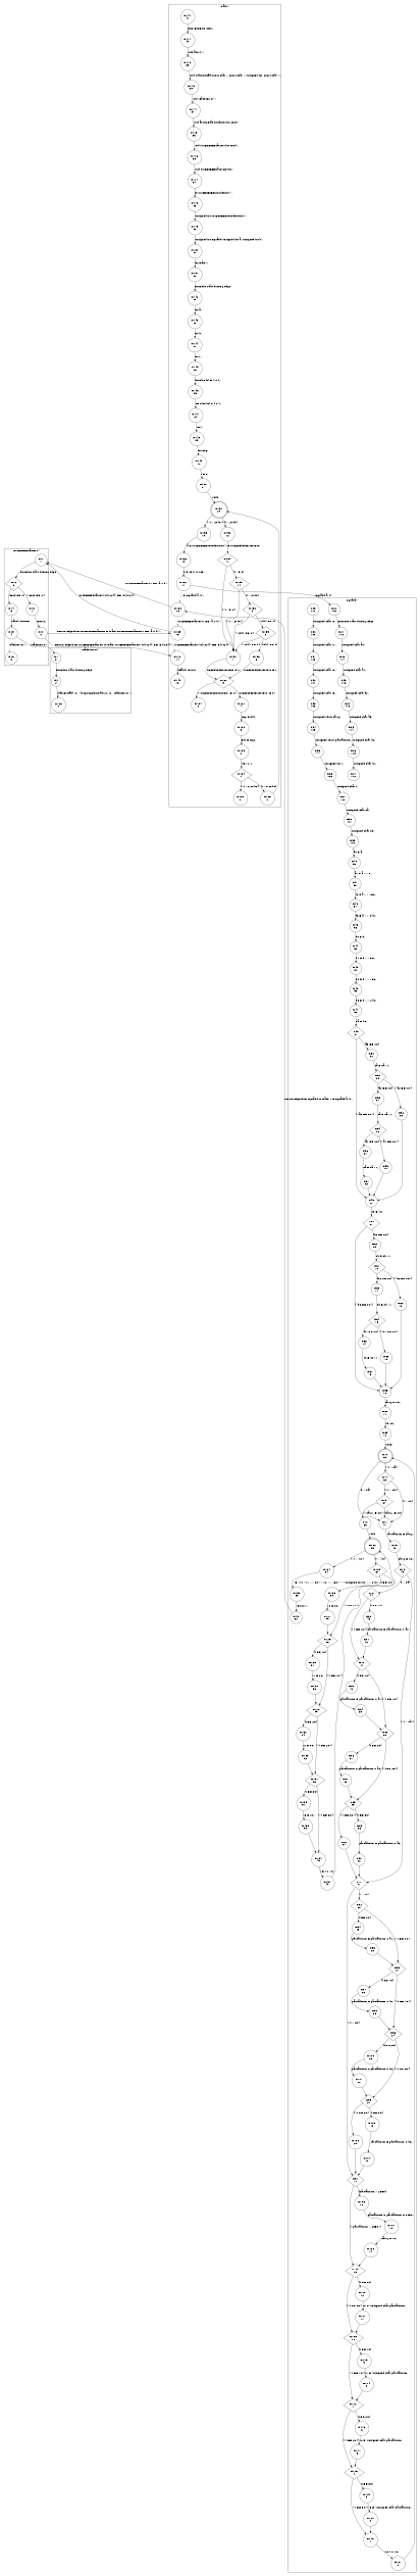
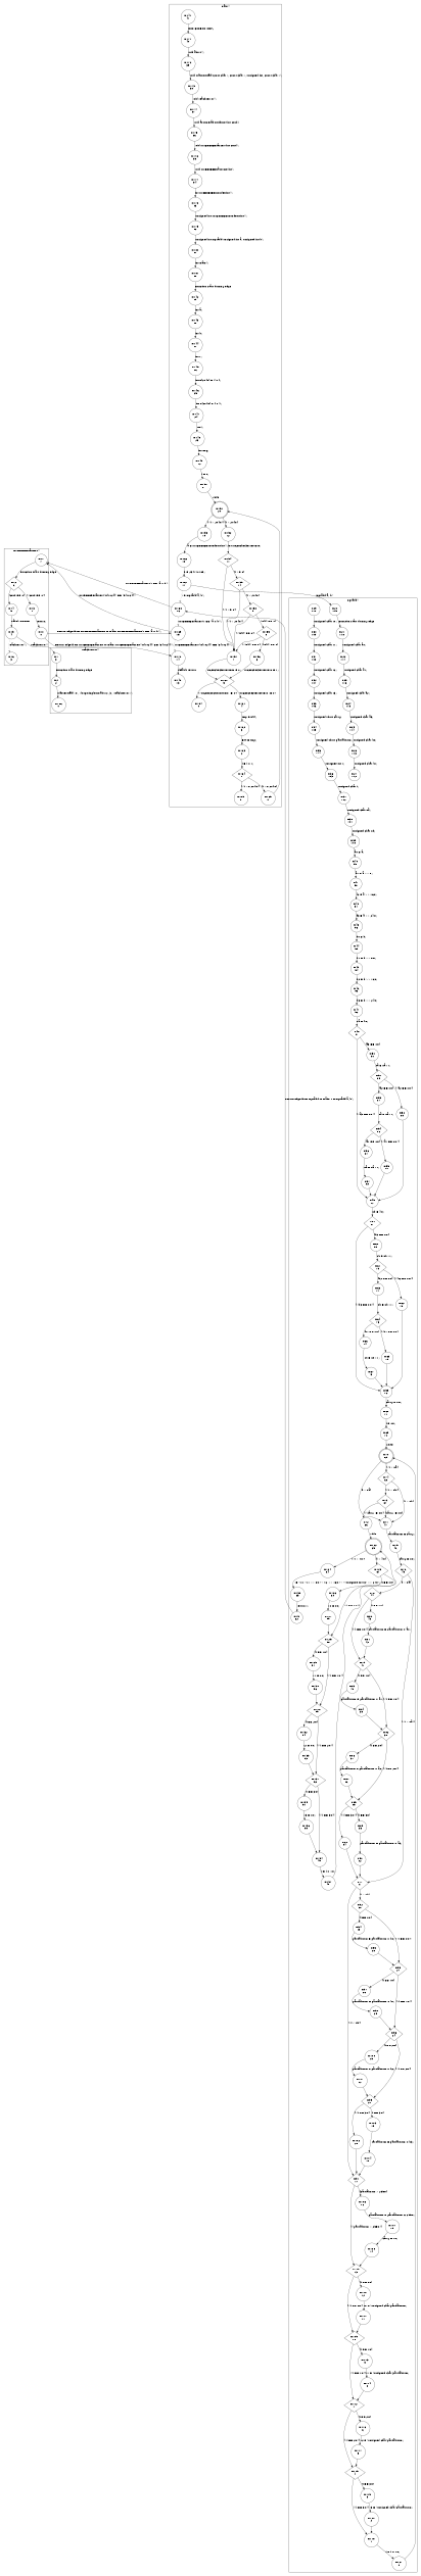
  digraph {
    node [shape=circle]
    n1 [label="N11\n7"]
    n2 [label="N12\n6" shape=diamond]
    n3 [label="N13\n1"]
    n4 [label="N14\n5"]
    n5 [label="N10\n0"]
    n6 [label="N15\n4"]
    n7 [label="N16\n3"]
    n8 [label="N141\n41"]
    n9 [label="N171\n40"]
    n10 [label="N172\n39"]
    n11 [label="N173\n38"]
    n12 [label="N174\n37"]
    n13 [label="N175\n36"]
    n14 [label="N176\n35"]
    n15 [label="N177\n34"]
    n16 [label="N178\n33"]
    n17 [label="N179\n32"]
    n18 [label="N180\n31"]
    n19 [label="N181\n30"]
    n20 [label="N142\n29"]
    n21 [label="N143\n28"]
    n22 [label="N144\n27"]
    n23 [label="N145\n26"]
    n24 [label="N146\n25"]
    n25 [label="N147\n24"]
    n26 [label="N148\n23"]
    n27 [label="N149\n22"]
    n28 [label="N150\n21"]
    n29 [label="N151\n20" shape=doublecircle]
    n30 [label="N153\n19"]
    n31 [label="N152\n12"]
    n32 [label="N166\n18"]
    n33 [label="N167\n17"]
    n34 [label="N168\n16"]
    n35 [label="N169\n15"]
    n36 [label="N170\n14"]
    n37 [label="N140\n13"]
    n38 [label="N154\n11" shape=diamond]
    n39 [label="N157\n7"]
    n40 [label="N159\n14" shape=diamond]
    n41 [label="N160\n5" shape=diamond]
    n42 [label="N184\n0"]
    n43 [label="N161\n4"]
    n44 [label="N162\n3"]
    n45 [label="N163\n2"]
    n46 [label="N164\n1" shape=diamond]
    n47 [label="N185\n0"]
    n48 [label="N165\n0"]
    n49 [label="N158\n9" shape=diamond]
    n50 [label="N155\n8" shape=diamond]
    n51 [label="N156\n6"]
    n52 [label="N20\n119"]
    n53 [label="N21\n118"]
    n54 [label="N22\n117"]
    n55 [label="N23\n116"]
    n56 [label="N24\n115"]
    n57 [label="N25\n114"]
    n58 [label="N26\n113"]
    n59 [label="N27\n112"]
    n60 [label="N29\n110"]
    n61 [label="N30\n109"]
    n62 [label="N31\n108"]
    n63 [label="N32\n107"]
    n64 [label="N33\n106"]
    n65 [label="N34\n105"]
    n66 [label="N35\n104"]
    n67 [label="N36\n103"]
    n68 [label="N37\n102"]
    n69 [label="N38\n101"]
    n70 [label="N39\n100"]
    n71 [label="N40\n99"]
    n72 [label="N41\n98"]
    n73 [label="N42\n97"]
    n74 [label="N43\n96"]
    n75 [label="N44\n95"]
    n76 [label="N45\n94"]
    n77 [label="N46\n93"]
    n78 [label="N47\n92"]
    n79 [label="N48\n91" shape=diamond]
    n80 [label="N49\n82"]
    n81 [label="N50\n90"]
    n82 [label="N58\n81" shape=diamond]
    n83 [label="N59\n72"]
    n84 [label="N60\n80"]
    n85 [label="N68\n71"]
    n86 [label="N69\n70"]
    n87 [label="N70\n69" shape=doublecircle]
    n88 [label="N74\n68" shape=diamond]
    n89 [label="N71\n47"]
    n90 [label="N73\n67" shape=diamond]
    n91 [label="N72\n66"]
    n92 [label="N122\n65" shape=doublecircle]
    n93 [label="N124\n64"]
    n94 [label="N123\n61" shape=diamond]
    n95 [label="N138\n63"]
    n96 [label="N19\n62"]
    n97 [label="N125\n58" shape=diamond]
    n98 [label="N126\n60"]
    n99 [label="N128\n55" shape=diamond]
    n100 [label="N129\n57"]
    n101 [label="N131\n52" shape=diamond]
    n102 [label="N132\n54"]
    n103 [label="N134\n49"]
    n104 [label="N135\n51"]
    n105 [label="N137\n48"]
    n106 [label="N136\n50"]
    n107 [label="N133\n53"]
    n108 [label="N130\n56"]
    n109 [label="N127\n59"]
    n110 [label="N75\n46"]
    n111 [label="N76\n45" shape=diamond]
    n112 [label="N77\n31" shape=diamond]
    n113 [label="N78\n44" shape=diamond]
    n114 [label="N91\n17" shape=diamond]
    n115 [label="N92\n30" shape=diamond]
    n116 [label="N105\n13" shape=diamond]
    n117 [label="N106\n16"]
    n118 [label="N109\n10" shape=diamond]
    n119 [label="N110\n12"]
    n120 [label="N112\n7" shape=diamond]
    n121 [label="N113\n9"]
    n122 [label="N115\n4" shape=diamond]
    n123 [label="N116\n6"]
    n124 [label="N118\n1"]
    n125 [label="N119\n3"]
    n126 [label="N121\n0"]
    n127 [label="N120\n2"]
    n128 [label="N117\n5"]
    n129 [label="N114\n8"]
    n130 [label="N111\n11"]
    n131 [label="N107\n15"]
    n132 [label="N108\n14"]
    n133 [label="N93\n27" shape=diamond]
    n134 [label="N94\n29"]
    n135 [label="N96\n24" shape=diamond]
    n136 [label="N97\n26"]
    n137 [label="N99\n21" shape=diamond]
    n138 [label="N100\n23"]
    n139 [label="N102\n20"]
    n140 [label="N103\n19"]
    n141 [label="N104\n18"]
    n142 [label="N101\n22"]
    n143 [label="N98\n25"]
    n144 [label="N95\n28"]
    n145 [label="N79\n41" shape=diamond]
    n146 [label="N80\n43"]
    n147 [label="N82\n38" shape=diamond]
    n148 [label="N83\n40"]
    n149 [label="N85\n35" shape=diamond]
    n150 [label="N86\n37"]
    n151 [label="N88\n34"]
    n152 [label="N89\n33"]
    n153 [label="N90\n32"]
    n154 [label="N87\n36"]
    n155 [label="N84\n39"]
    n156 [label="N81\n42"]
    n157 [label="N61\n79" shape=diamond]
    n158 [label="N62\n78"]
    n159 [label="N63\n77"]
    n160 [label="N64\n76" shape=diamond]
    n161 [label="N65\n75"]
    n162 [label="N66\n74"]
    n163 [label="N67\n73"]
    n164 [label="N51\n89" shape=diamond]
    n165 [label="N52\n88"]
    n166 [label="N53\n87"]
    n167 [label="N54\n86" shape=diamond]
    n168 [label="N55\n85"]
    n169 [label="N56\n84"]
    n170 [label="N57\n83"]
    n171 [label="N1\n3"]
    n172 [label="N2\n2"]
    n173 [label="N186\n0"]
    subgraph cluster_1 {
      label="__VERIFIER_assert()"
      n1
      n2
      n3
      n4
      n5
      n6
      n7
    }
    subgraph cluster_2 {
      label="assume_abort_if_not()"
    }
    subgraph cluster_3 {
      label="main()"
      n8
      n9
      n10
      n11
      n12
      n13
      n14
      n15
      n16
      n17
      n18
      n19
      n20
      n21
      n22
      n23
      n24
      n25
      n26
      n27
      n28
      n29
      n30
      n31
      n32
      n33
      n34
      n35
      n36
      n37
      n38
      n39
      n40
      n41
      n42
      n43
      n44
      n45
      n46
      n47
      n48
      n49
      n50
      n51
    }
    subgraph cluster_4 {
      label="mp_add()"
      n52
      n53
      n54
      n55
      n56
      n57
      n58
      n59
      n60
      n61
      n62
      n63
      n64
      n65
      n66
      n67
      n68
      n69
      n70
      n71
      n72
      n73
      n74
      n75
      n76
      n77
      n78
      n79
      n80
      n81
      n82
      n83
      n84
      n85
      n86
      n87
      n88
      n89
      n90
      n91
      n92
      n93
      n94
      n95
      n96
      n97
      n98
      n99
      n100
      n101
      n102
      n103
      n104
      n105
      n106
      n107
      n108
      n109
      n110
      n111
      n112
      n113
      n114
      n115
      n116
      n117
      n118
      n119
      n120
      n121
      n122
      n123
      n124
      n125
      n126
      n127
      n128
      n129
      n130
      n131
      n132
      n133
      n134
      n135
      n136
      n137
      n138
      n139
      n140
      n141
      n142
      n143
      n144
      n145
      n146
      n147
      n148
      n149
      n150
      n151
      n152
      n153
      n154
      n155
      n156
      n157
      n158
      n159
      n160
      n161
      n162
      n163
      n164
      n165
      n166
      n167
      n168
      n169
      n170
    }
    subgraph cluster_5 {
      label="reach_error()"
      n171
      n172
      n173
    }
    n1 -> n2 [label="Function start dummy edge"]
    n2 -> n3 [label="[!(cond == 0)]"]
    n2 -> n4 [label="[cond == 0]"]
    n3 -> n5 [label="return;"]
    n4 -> n6 [label="Label: ERROR"]
    n5 -> n35 [label="Return edge from __VERIFIER_assert to main: __VERIFIER_assert(r == (a + b));"]
    n5 -> n36 [label="Return edge from __VERIFIER_assert to main: __VERIFIER_assert((A[1024]) == (B[1024]));"]
    n6 -> n7 [arrowhead=empty label="reach_error();" style=dotted]
    n6 -> n171 [label="reach_error()"]
    n8 -> n9 [label="INIT GLOBAL VARS"]
    n9 -> n10 [label="void abort();"]
    n10 -> n11 [label="void __assert_fail(const char *, const char *, unsigned int, const char *);"]
    n11 -> n12 [label="void reach_error();"]
    n12 -> n13 [label="void assume_abort_if_not(int cond);"]
    n13 -> n14 [label="void __VERIFIER_assert(int cond);"]
    n14 -> n15 [label="void __VERIFIER_assume(int);"]
    n15 -> n16 [label="int __VERIFIER_nondet_int();"]
    n16 -> n17 [label="unsigned int __VERIFIER_nondet_uint();"]
    n17 -> n18 [label="unsigned int mp_add(unsigned int a, unsigned int b);"]
    n18 -> n19 [label="int main();"]
    n19 -> n20 [label="Function start dummy edge"]
    n20 -> n21 [label="int a;"]
    n21 -> n22 [label="int b;"]
    n22 -> n23 [label="int r;"]
    n23 -> n24 [label="int A[2048] = { 0 };"]
    n24 -> n25 [label="int B[2048] = { 0 };"]
    n25 -> n26 [label="int i;"]
    n26 -> n27 [label="int tmp;"]
    n27 -> n28 [label="i = 0;"]
    n28 -> n29 [label=while]
    n29 -> n30 [label="[!(i < 2048)]"]
    n29 -> n31 [label="[i < 2048]"]
    n30 -> n32 [label="a = __VERIFIER_nondet_uint();"]
    n31 -> n38 [label="int __CPAchecker_TMP_0;"]
    n32 -> n33 [label="b = 234770789;"]
    n33 -> n34 [arrowhead=empty label="r = mp_add(a, b);" style=dotted]
    n33 -> n52 [label="mp_add(a, b)"]
    n34 -> n1 [label="__VERIFIER_assert(r == (a + b))"]
    n34 -> n35 [arrowhead=empty label="__VERIFIER_assert(r == (a + b));" style=dotted]
    n35 -> n1 [label="__VERIFIER_assert((A[1024]) == (B[1024]))"]
    n35 -> n36 [arrowhead=empty label="__VERIFIER_assert((A[1024]) == (B[1024]));" style=dotted]
    n36 -> n37 [label="default return"]
    n38 -> n39 [label="[!(i >= 0)]"]
    n38 -> n40 [label="[i >= 0]"]
    n39 -> n41 [label="__CPAchecker_TMP_0 = 0;"]
    n40 -> n39 [label="[!(i < 2048)]"]
    n40 -> n49 [label="[i < 2048]"]
    n41 -> n42 [label="[!(__CPAchecker_TMP_0 != 0)]"]
    n41 -> n43 [label="[__CPAchecker_TMP_0 != 0]"]
    n43 -> n44 [label="tmp = A[i];"]
    n44 -> n45 [label="B[i] = tmp;"]
    n45 -> n46 [label="i = i + 1;"]
    n46 -> n47 [label="[!(i >= 2048)]"]
    n46 -> n48 [label="[i >= 2048]"]
    n48 -> n29
    n49 -> n39 [label="[!((A[i]) == 0)]"]
    n49 -> n50 [label="[(A[i]) == 0]"]
    n50 -> n39 [label="[!((B[i]) == 0)]"]
    n50 -> n51 [label="[(B[i]) == 0]"]
    n51 -> n41 [label="__CPAchecker_TMP_0 = 1;"]
    n52 -> n53 [label="Function start dummy edge"]
    n53 -> n54 [label="unsigned char a0;"]
    n54 -> n55 [label="unsigned char a1;"]
    n55 -> n56 [label="unsigned char a2;"]
    n56 -> n57 [label="unsigned char a3;"]
    n57 -> n58 [label="unsigned char b0;"]
    n58 -> n59 [label="unsigned char b1;"]
    n60 -> n61 [label="unsigned char r0;"]
    n61 -> n62 [label="unsigned char r1;"]
    n62 -> n63 [label="unsigned char r2;"]
    n63 -> n64 [label="unsigned char r3;"]
    n64 -> n65 [label="unsigned short carry;"]
    n65 -> n66 [label="unsigned short partial_sum;"]
    n66 -> n67 [label="unsigned int r;"]
    n67 -> n68 [label="unsigned char i;"]
    n68 -> n69 [label="unsigned char na;"]
    n69 -> n70 [label="unsigned char nb;"]
    n70 -> n71 [label="a0 = a;"]
    n71 -> n72 [label="a1 = a >> 8;"]
    n72 -> n73 [label="a2 = a >> 16U;"]
    n73 -> n74 [label="a3 = a >> 24U;"]
    n74 -> n75 [label="b0 = b;"]
    n75 -> n76 [label="b1 = b >> 8U;"]
    n76 -> n77 [label="b2 = b >> 16U;"]
    n77 -> n78 [label="b3 = b >> 24U;"]
    n78 -> n79 [label="na = 4U;"]
    n79 -> n80 [label="[!(a3 == 0U)]"]
    n79 -> n81 [label="[a3 == 0U]"]
    n80 -> n82 [label="nb = 4U;"]
    n81 -> n164 [label="na = na - 1;"]
    n82 -> n83 [label="[!(b3 == 0U)]"]
    n82 -> n84 [label="[b3 == 0U]"]
    n83 -> n85 [label="carry = 0U;"]
    n84 -> n157 [label="nb = nb - 1;"]
    n85 -> n86 [label="i = 0U;"]
    n86 -> n87 [label=while]
    n87 -> n88 [label="[!(i < na)]"]
    n87 -> n89 [label="[i < na]"]
    n88 -> n89 [label="[i < nb]"]
    n88 -> n90 [label="[!(i < nb)]"]
    n89 -> n110 [label="partial_sum = carry;"]
    n90 -> n89 [label="[carry != 0U]"]
    n90 -> n91 [label="[!(carry != 0U)]"]
    n91 -> n92 [label=while]
    n92 -> n93 [label="[!(i < 4U)]"]
    n92 -> n94 [label="[i < 4U]"]
    n93 -> n95 [label="r = ((r0 | (r1 << 8U)) | (r2 << 16U)) | (((unsigned int)r3) << 24U);"]
    n94 -> n97 [label="[!(i == 0U)]"]
    n94 -> n98 [label="[i == 0U]"]
    n95 -> n96 [label="return r;"]
    n96 -> n34 [label="Return edge from mp_add to main: r = mp_add(a, b);"]
    n97 -> n99 [label="[!(i == 1U)]"]
    n97 -> n100 [label="[i == 1U]"]
    n98 -> n109 [label="r0 = 0U;"]
    n99 -> n101 [label="[!(i == 2U)]"]
    n99 -> n102 [label="[i == 2U]"]
    n100 -> n108 [label="r1 = 0U;"]
    n101 -> n103 [label="[!(i == 3U)]"]
    n101 -> n104 [label="[i == 3U]"]
    n102 -> n107 [label="r2 = 0U;"]
    n103 -> n105 [label="i = i + 1U;"]
    n104 -> n106 [label="r3 = 0U;"]
    n105 -> n92
    n106 -> n103
    n107 -> n101
    n108 -> n99
    n109 -> n97
    n110 -> n111 [label="carry = 0U;"]
    n111 -> n112 [label="[!(i < na)]"]
    n111 -> n113 [label="[i < na]"]
    n112 -> n114 [label="[!(i < nb)]"]
    n112 -> n115 [label="[i < nb]"]
    n113 -> n145 [label="[!(i == 0U)]"]
    n113 -> n146 [label="[i == 0U]"]
    n114 -> n116 [label="[!(partial_sum > 255U)]"]
    n114 -> n117 [label="[partial_sum > 255U]"]
    n115 -> n133 [label="[!(i == 0U)]"]
    n115 -> n134 [label="[i == 0U]"]
    n116 -> n118 [label="[!(i == 0U)]"]
    n116 -> n119 [label="[i == 0U]"]
    n117 -> n131 [label="partial_sum = partial_sum & 255U;"]
    n118 -> n120 [label="[!(i == 1U)]"]
    n118 -> n121 [label="[i == 1U]"]
    n119 -> n130 [label="r0 = (unsigned char)partial_sum;"]
    n120 -> n122 [label="[!(i == 2U)]"]
    n120 -> n123 [label="[i == 2U]"]
    n121 -> n129 [label="r1 = (unsigned char)partial_sum;"]
    n122 -> n124 [label="[!(i == 3U)]"]
    n122 -> n125 [label="[i == 3U]"]
    n123 -> n128 [label="r2 = (unsigned char)partial_sum;"]
    n124 -> n126 [label="i = i + 1U;"]
    n125 -> n127 [label="r3 = (unsigned char)partial_sum;"]
    n126 -> n87
    n127 -> n124
    n128 -> n122
    n129 -> n120
    n130 -> n118
    n131 -> n132 [label="carry = 1U;"]
    n132 -> n116
    n133 -> n135 [label="[!(i == 1U)]"]
    n133 -> n136 [label="[i == 1U]"]
-   n134 -> n144 [label="partial_sum = partial_sum + a1;"]
+   n134 -> n144 [label="partial_sum = partial_sum + b0;"]
    n135 -> n137 [label="[!(i == 2U)]"]
    n135 -> n138 [label="[i == 2U]"]
    n136 -> n143 [label="partial_sum = partial_sum + b1;"]
    n137 -> n139 [label="[!(i == 3U)]"]
    n137 -> n140 [label="[i == 3U]"]
    n138 -> n142 [label="partial_sum = partial_sum + b2;"]
    n139 -> n114
    n140 -> n141 [label="partial_sum = partial_sum + b3;"]
    n141 -> n114
    n142 -> n137
    n143 -> n135
    n144 -> n133
    n145 -> n147 [label="[!(i == 1U)]"]
    n145 -> n148 [label="[i == 1U]"]
    n146 -> n156 [label="partial_sum = partial_sum + a0;"]
    n147 -> n149 [label="[!(i == 2U)]"]
    n147 -> n150 [label="[i == 2U]"]
    n148 -> n155 [label="partial_sum = partial_sum + a1;"]
    n149 -> n151 [label="[!(i == 3U)]"]
    n149 -> n152 [label="[i == 3U]"]
    n150 -> n154 [label="partial_sum = partial_sum + a2;"]
    n151 -> n112
    n152 -> n153 [label="partial_sum = partial_sum + a3;"]
    n153 -> n112
    n154 -> n149
    n155 -> n147
    n156 -> n145
    n157 -> n158 [label="[!(b2 == 0U)]"]
    n157 -> n159 [label="[b2 == 0U]"]
    n158 -> n83
    n159 -> n160 [label="nb = nb - 1;"]
    n160 -> n161 [label="[!(b1 == 0U)]"]
    n160 -> n162 [label="[b1 == 0U]"]
    n161 -> n83
    n162 -> n163 [label="nb = nb - 1;"]
    n163 -> n83
    n164 -> n165 [label="[!(a2 == 0U)]"]
    n164 -> n166 [label="[a2 == 0U]"]
    n165 -> n80
    n166 -> n167 [label="na = na - 1;"]
    n167 -> n168 [label="[!(a1 == 0U)]"]
    n167 -> n169 [label="[a1 == 0U]"]
    n168 -> n80
    n169 -> n170 [label="na = na - 1;"]
    n170 -> n80
    n171 -> n172 [label="Function start dummy edge"]
    n172 -> n173 [label="__assert_fail(\"0\", \"loop-simple-no-abs.c\", 3, \"reach_error\");"]
  }
